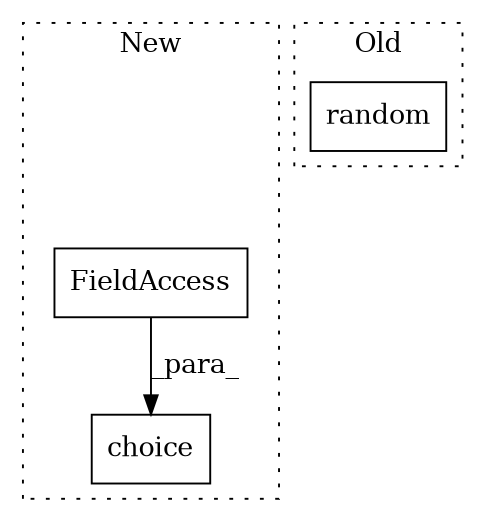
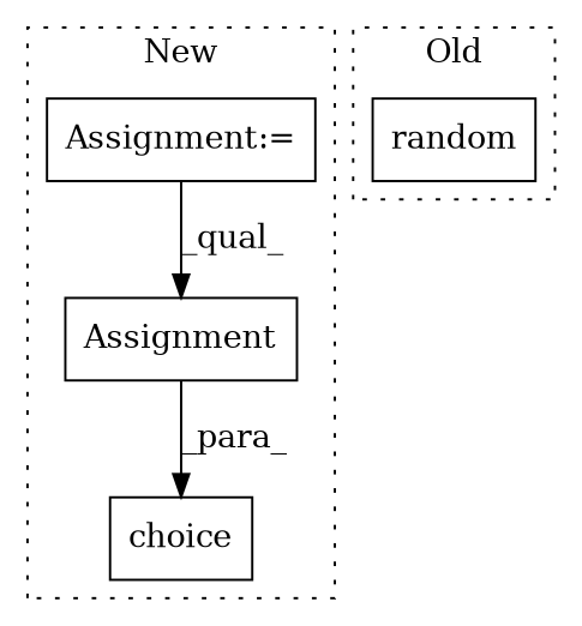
  digraph {
    node [a=32 shape=box]
    n1 [l="7,1" label=choice s="373,415"]
-   n3 [a=22 l=11 label=FieldAccess s=395]
+   n2 [a=7 l=1 label="Assignment:=" s=330]
+   n3 [a=22 l=11 label=Assignment s=395]
    n4 [l="12,2" label=random s="285,314"]
    subgraph cluster_1 {
      label=New
      style=dotted
      n1
+     n2
      n3
    }
    subgraph cluster_2 {
      label=Old
      style=dotted
      n4
    }
+   n2 -> n3 [label=_qual_]
    n3 -> n1 [label=_para_]
  }
